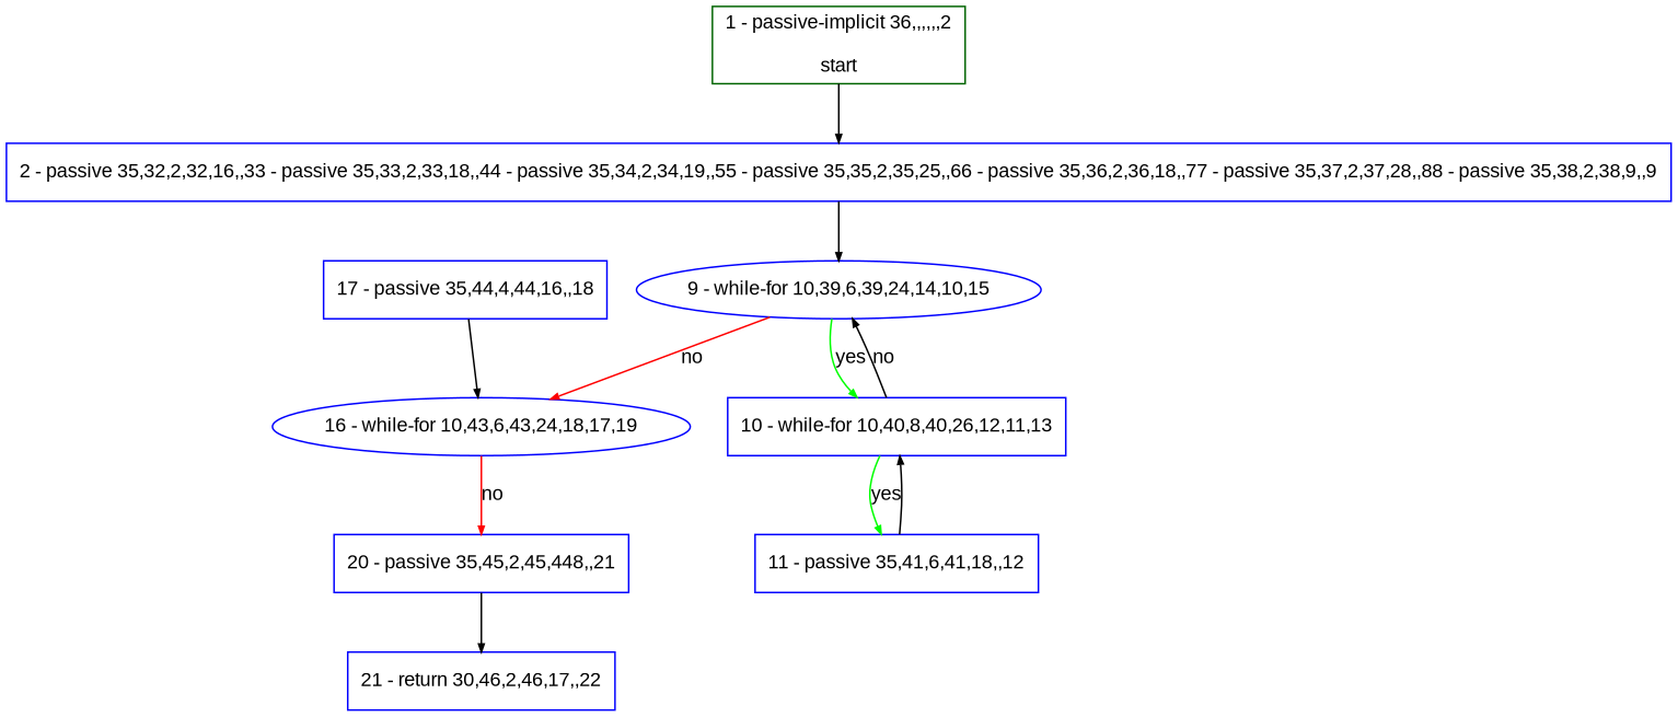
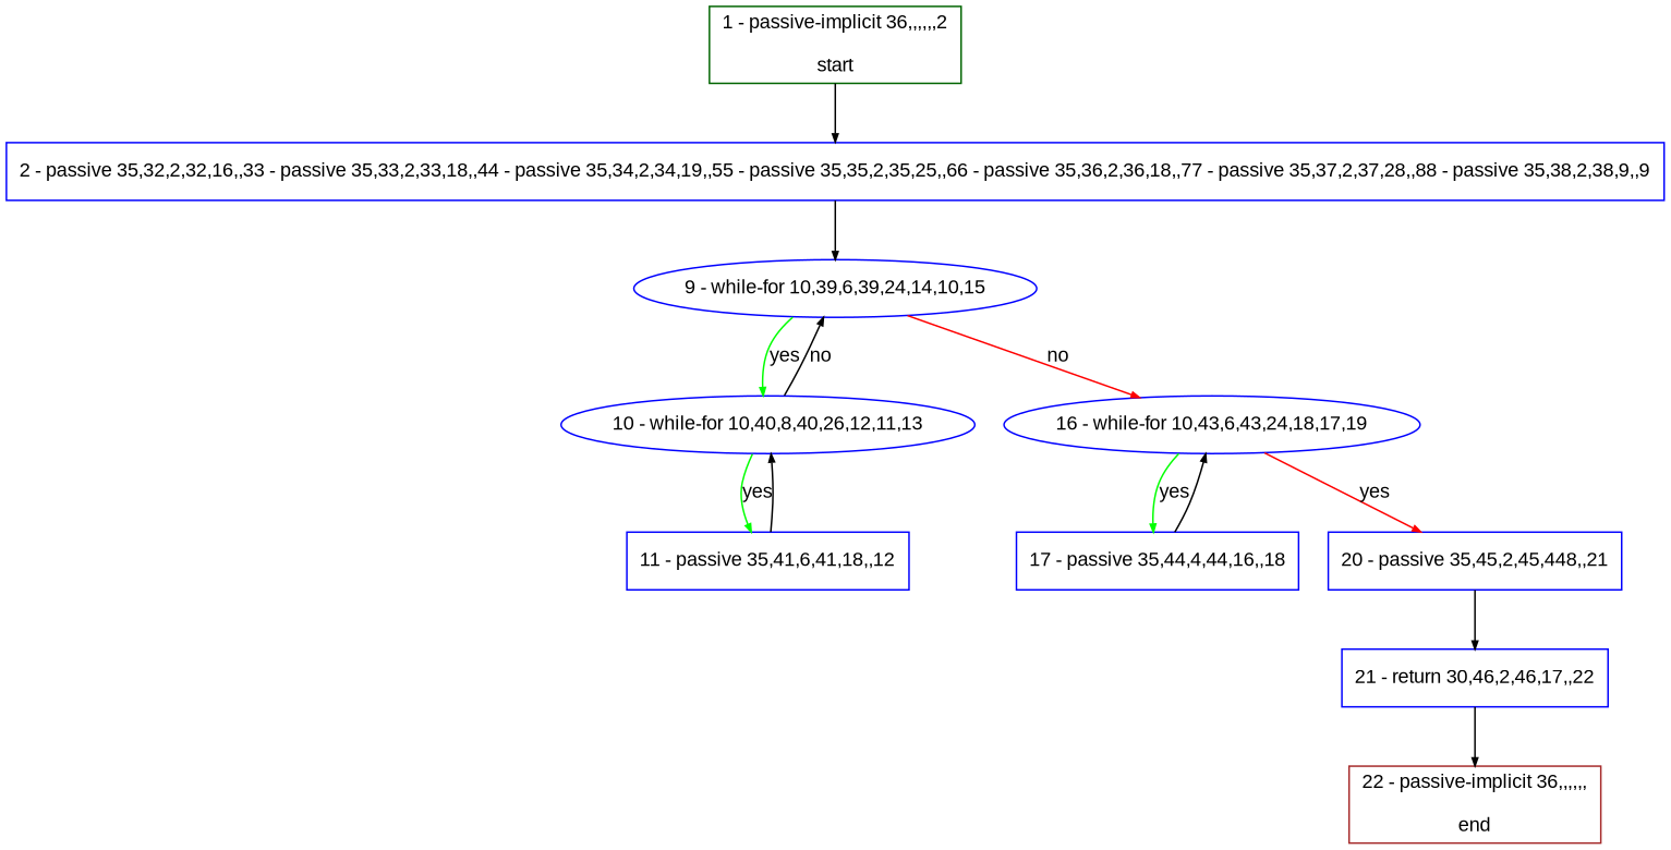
  digraph {
    bgcolor=white
    compound=true
    fillcolor="#FFFFCC"
    fontname=Arial
    fontsize=12
    pack=true
    packmode=clust
    style="rounded,filled"
    node [color="#0000ff" compound=true fillcolor="#ffffff" fixedsize=false fontname=Arial fontsize=12 node_initialized=no shape=box style=filled]
    edge [arrowhead=normal arrowsize=0.5 arrowtail=none color="#000000" compound=true dir=forward fontcolor=black fontname=Arial fontsize=12]
    n1 [label="2 - passive 35,32,2,32,16,,33 - passive 35,33,2,33,18,,44 - passive 35,34,2,34,19,,55 - passive 35,35,2,35,25,,66 - passive 35,36,2,36,18,,77 - passive 35,37,2,37,28,,88 - passive 35,38,2,38,9,,9"]
    n2 [label="9 - while-for 10,39,6,39,24,14,10,15" shape=oval]
-   n3 [label="10 - while-for 10,40,8,40,26,12,11,13"]
+   n3 [label="10 - while-for 10,40,8,40,26,12,11,13" shape=oval]
    n4 [label="16 - while-for 10,43,6,43,24,18,17,19" shape=oval]
    n5 [color="#006400" label="1 - passive-implicit 36,,,,,,2\n\nstart"]
    n6 [label="11 - passive 35,41,6,41,18,,12"]
    n7 [label="17 - passive 35,44,4,44,16,,18"]
    n8 [label="20 - passive 35,45,2,45,448,,21"]
    n9 [label="21 - return 30,46,2,46,17,,22"]
+   n10 [color="#a52a2a" label="22 - passive-implicit 36,,,,,,\n\nend"]
    n1 -> n2
    n2 -> n3 [color="#00ff00" label=yes]
    n2 -> n4 [color="#ff0000" label=no]
    n3 -> n2 [label=no]
    n3 -> n6 [color="#00ff00" label=yes]
-   n4 -> n8 [color="#ff0000" label=no]
+   n4 -> n7 [color="#00ff00" label=yes]
+   n4 -> n8 [color="#ff0000" label=yes]
    n5 -> n1
    n6 -> n3
    n7 -> n4
    n8 -> n9
+   n9 -> n10
  }
